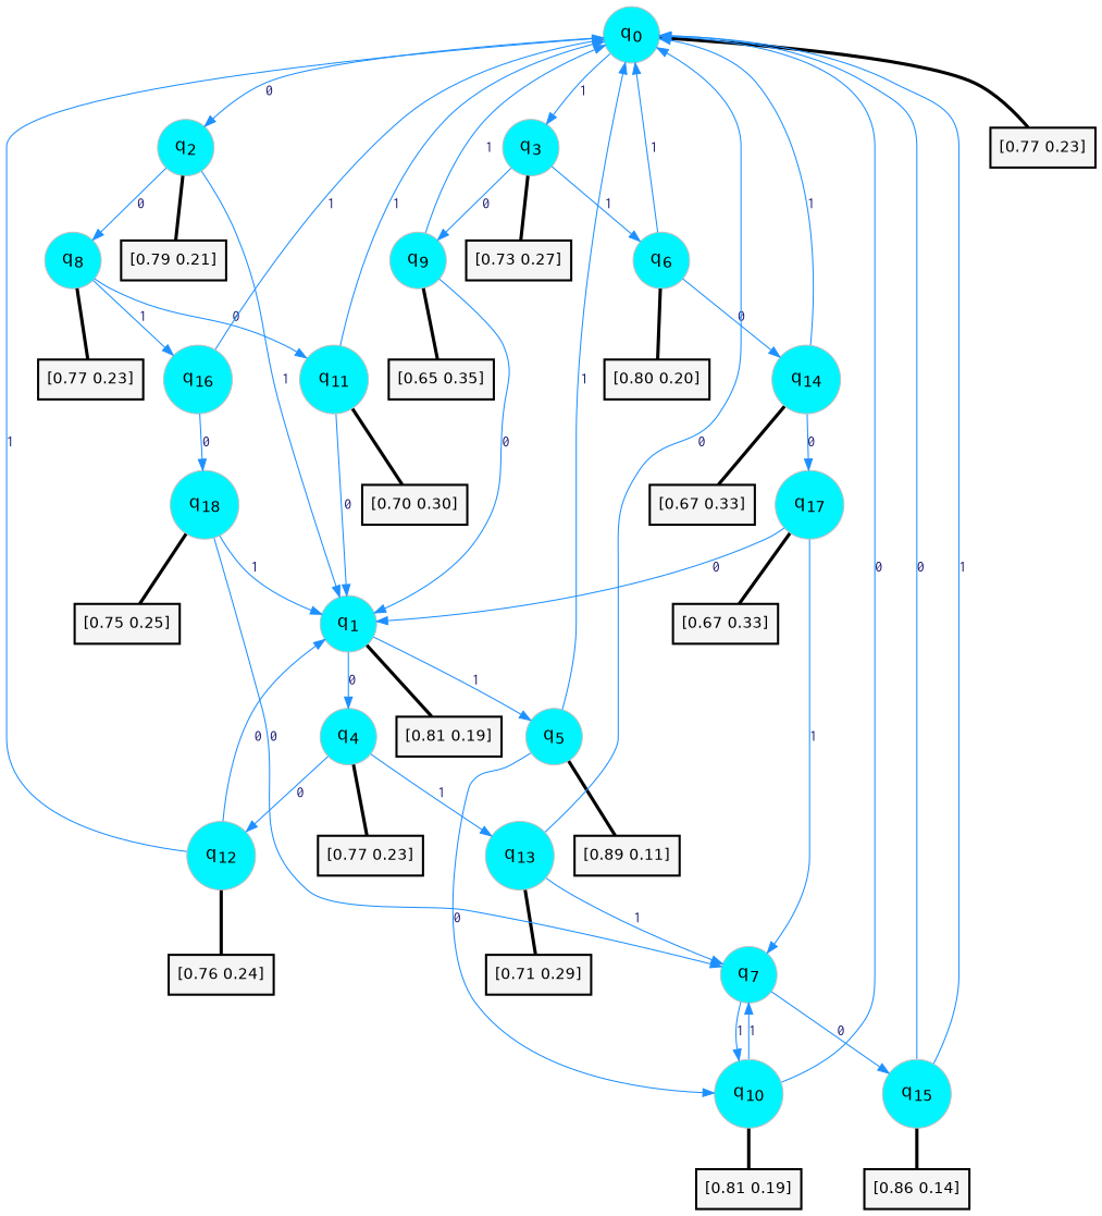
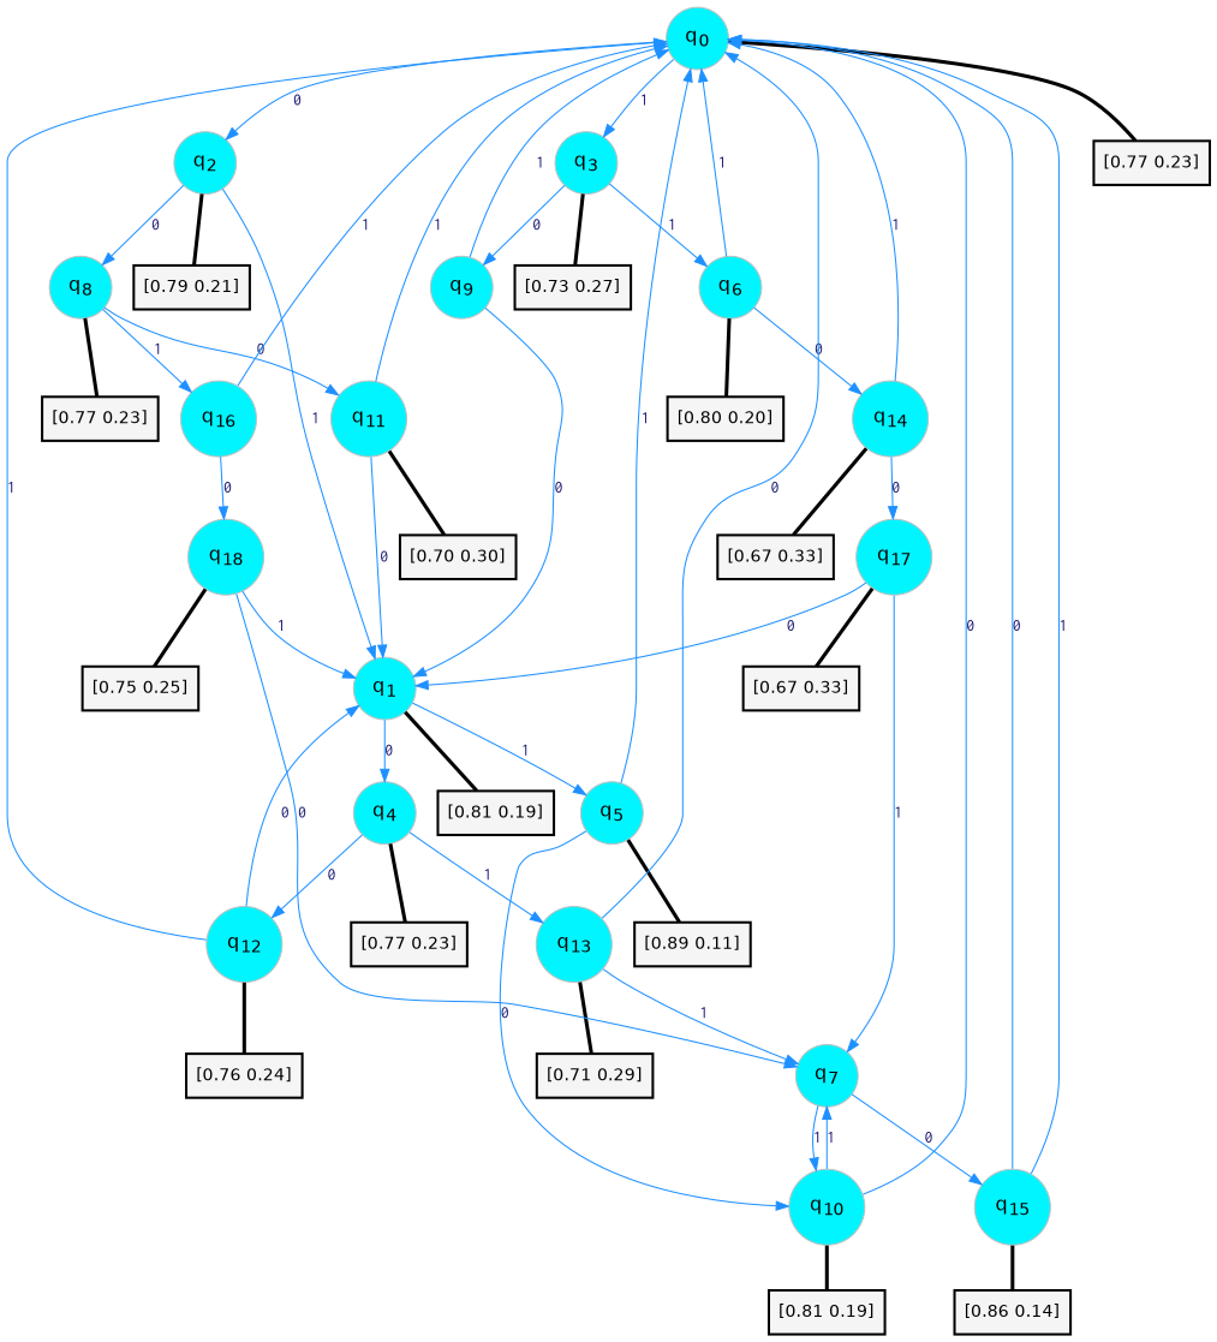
  digraph {
    rankdir=TD
    node [color=gray fillcolor=turquoise1 fontcolor=black fontname=Helvetica fontsize=16 fontweight=bold shape=circle style=filled]
    edge [arrowsize=1 color=dodgerblue1 fontcolor=midnightblue fontname=courier fontweight=bold penwidth=1 style=solid weight=20]
    n1 [label=<q<SUB>0</SUB>>]
    n2 [label=<q<SUB>2</SUB>>]
    n3 [label=<q<SUB>3</SUB>>]
    n4 [color=black fillcolor=whitesmoke fontsize=14 label="[0.77 0.23]" penwidth=2 shape=box]
    n5 [label=<q<SUB>1</SUB>>]
    n6 [label=<q<SUB>8</SUB>>]
    n7 [color=black fillcolor=whitesmoke fontsize=14 label="[0.79 0.21]" penwidth=2 shape=box]
    n8 [label=<q<SUB>6</SUB>>]
    n9 [label=<q<SUB>9</SUB>>]
    n10 [color=black fillcolor=whitesmoke fontsize=14 label="[0.73 0.27]" penwidth=2 shape=box]
    n11 [label=<q<SUB>4</SUB>>]
    n12 [label=<q<SUB>5</SUB>>]
    n13 [color=black fillcolor=whitesmoke fontsize=14 label="[0.81 0.19]" penwidth=2 shape=box]
    n14 [label=<q<SUB>12</SUB>>]
    n15 [label=<q<SUB>13</SUB>>]
    n16 [color=black fillcolor=whitesmoke fontsize=14 label="[0.77 0.23]" penwidth=2 shape=box]
    n17 [label=<q<SUB>10</SUB>>]
    n18 [color=black fillcolor=whitesmoke fontsize=14 label="[0.89 0.11]" penwidth=2 shape=box]
    n19 [label=<q<SUB>11</SUB>>]
    n20 [label=<q<SUB>16</SUB>>]
    n21 [color=black fillcolor=whitesmoke fontsize=14 label="[0.77 0.23]" penwidth=2 shape=box]
    n22 [label=<q<SUB>14</SUB>>]
    n23 [color=black fillcolor=whitesmoke fontsize=14 label="[0.80 0.20]" penwidth=2 shape=box]
-   n24 [color=black fillcolor=whitesmoke fontsize=14 label="[0.65 0.35]" penwidth=2 shape=box]
    n25 [color=black fillcolor=whitesmoke fontsize=14 label="[0.76 0.24]" penwidth=2 shape=box]
    n26 [label=<q<SUB>7</SUB>>]
    n27 [color=black fillcolor=whitesmoke fontsize=14 label="[0.71 0.29]" penwidth=2 shape=box]
    n28 [color=black fillcolor=whitesmoke fontsize=14 label="[0.81 0.19]" penwidth=2 shape=box]
    n29 [label=<q<SUB>17</SUB>>]
    n30 [color=black fillcolor=whitesmoke fontsize=14 label="[0.67 0.33]" penwidth=2 shape=box]
    n31 [label=<q<SUB>15</SUB>>]
    n32 [color=black fillcolor=whitesmoke fontsize=14 label="[0.86 0.14]" penwidth=2 shape=box]
    n33 [color=black fillcolor=whitesmoke fontsize=14 label="[0.70 0.30]" penwidth=2 shape=box]
    n34 [label=<q<SUB>18</SUB>>]
    n35 [color=black fillcolor=whitesmoke fontsize=14 label="[0.67 0.33]" penwidth=2 shape=box]
    n36 [color=black fillcolor=whitesmoke fontsize=14 label="[0.75 0.25]" penwidth=2 shape=box]
    n1 -> n2 [label=0]
    n1 -> n3 [label=1]
    n1 -> n4 [arrowhead=none color=black penwidth=3]
    n2 -> n5 [label=1]
    n2 -> n6 [label=0]
    n2 -> n7 [arrowhead=none color=black penwidth=3]
    n3 -> n8 [label=1]
    n3 -> n9 [label=0]
    n3 -> n10 [arrowhead=none color=black penwidth=3]
    n5 -> n11 [label=0]
    n5 -> n12 [label=1]
    n5 -> n13 [arrowhead=none color=black penwidth=3]
    n6 -> n19 [label=0]
    n6 -> n20 [label=1]
    n6 -> n21 [arrowhead=none color=black penwidth=3]
    n8 -> n1 [label=1]
    n8 -> n22 [label=0]
    n8 -> n23 [arrowhead=none color=black penwidth=3]
    n9 -> n1 [label=1]
    n9 -> n5 [label=0]
-   n9 -> n24 [arrowhead=none color=black penwidth=3]
    n11 -> n14 [label=0]
    n11 -> n15 [label=1]
    n11 -> n16 [arrowhead=none color=black penwidth=3]
    n12 -> n1 [label=1]
    n12 -> n17 [label=0]
    n12 -> n18 [arrowhead=none color=black penwidth=3]
    n14 -> n1 [label=1]
    n14 -> n5 [label=0]
    n14 -> n25 [arrowhead=none color=black penwidth=3]
    n15 -> n1 [label=0]
    n15 -> n26 [label=1]
    n15 -> n27 [arrowhead=none color=black penwidth=3]
    n17 -> n1 [label=0]
    n17 -> n26 [label=1]
    n17 -> n28 [arrowhead=none color=black penwidth=3]
    n19 -> n1 [label=1]
    n19 -> n5 [label=0]
    n19 -> n33 [arrowhead=none color=black penwidth=3]
    n20 -> n1 [label=1]
    n20 -> n34 [label=0]
    n22 -> n1 [label=1]
    n22 -> n29 [label=0]
    n22 -> n30 [arrowhead=none color=black penwidth=3]
    n26 -> n17 [label=1]
    n26 -> n31 [label=0]
    n29 -> n5 [label=0]
    n29 -> n26 [label=1]
    n29 -> n35 [arrowhead=none color=black penwidth=3]
    n31 -> n1 [label=0]
    n31 -> n1 [label=1]
    n31 -> n32 [arrowhead=none color=black penwidth=3]
    n34 -> n5 [label=1]
    n34 -> n26 [label=0]
    n34 -> n36 [arrowhead=none color=black penwidth=3]
  }
